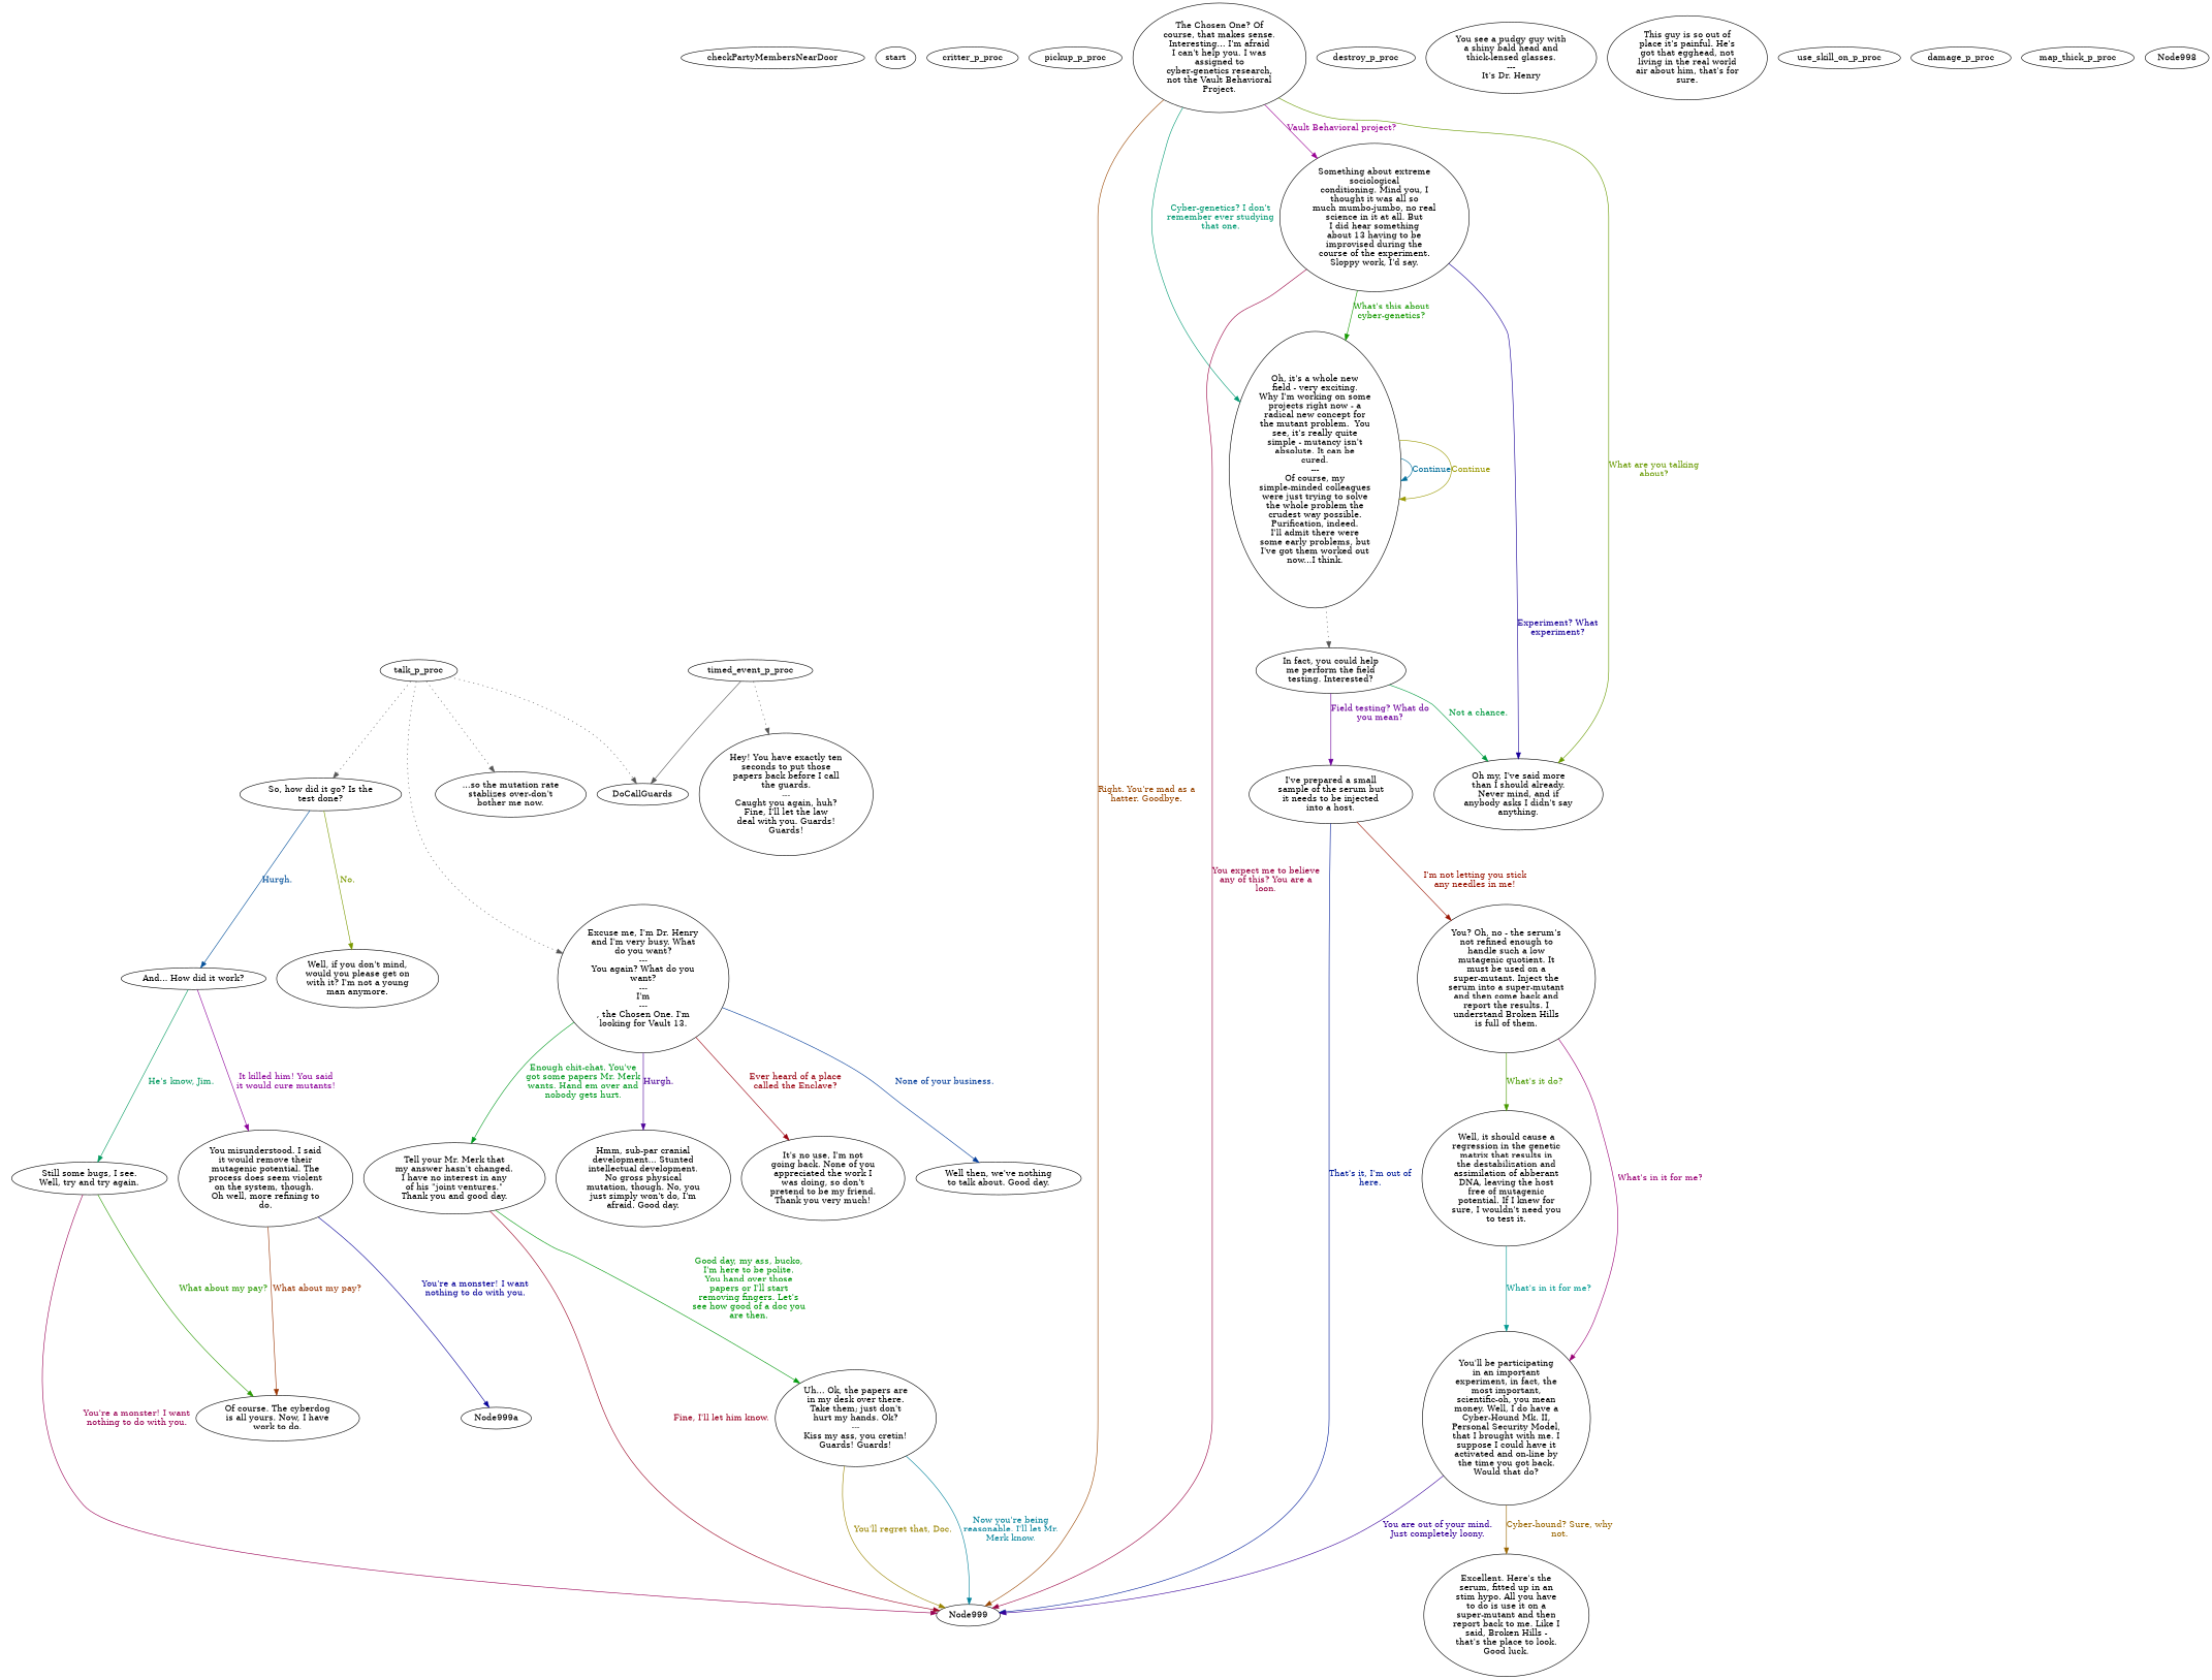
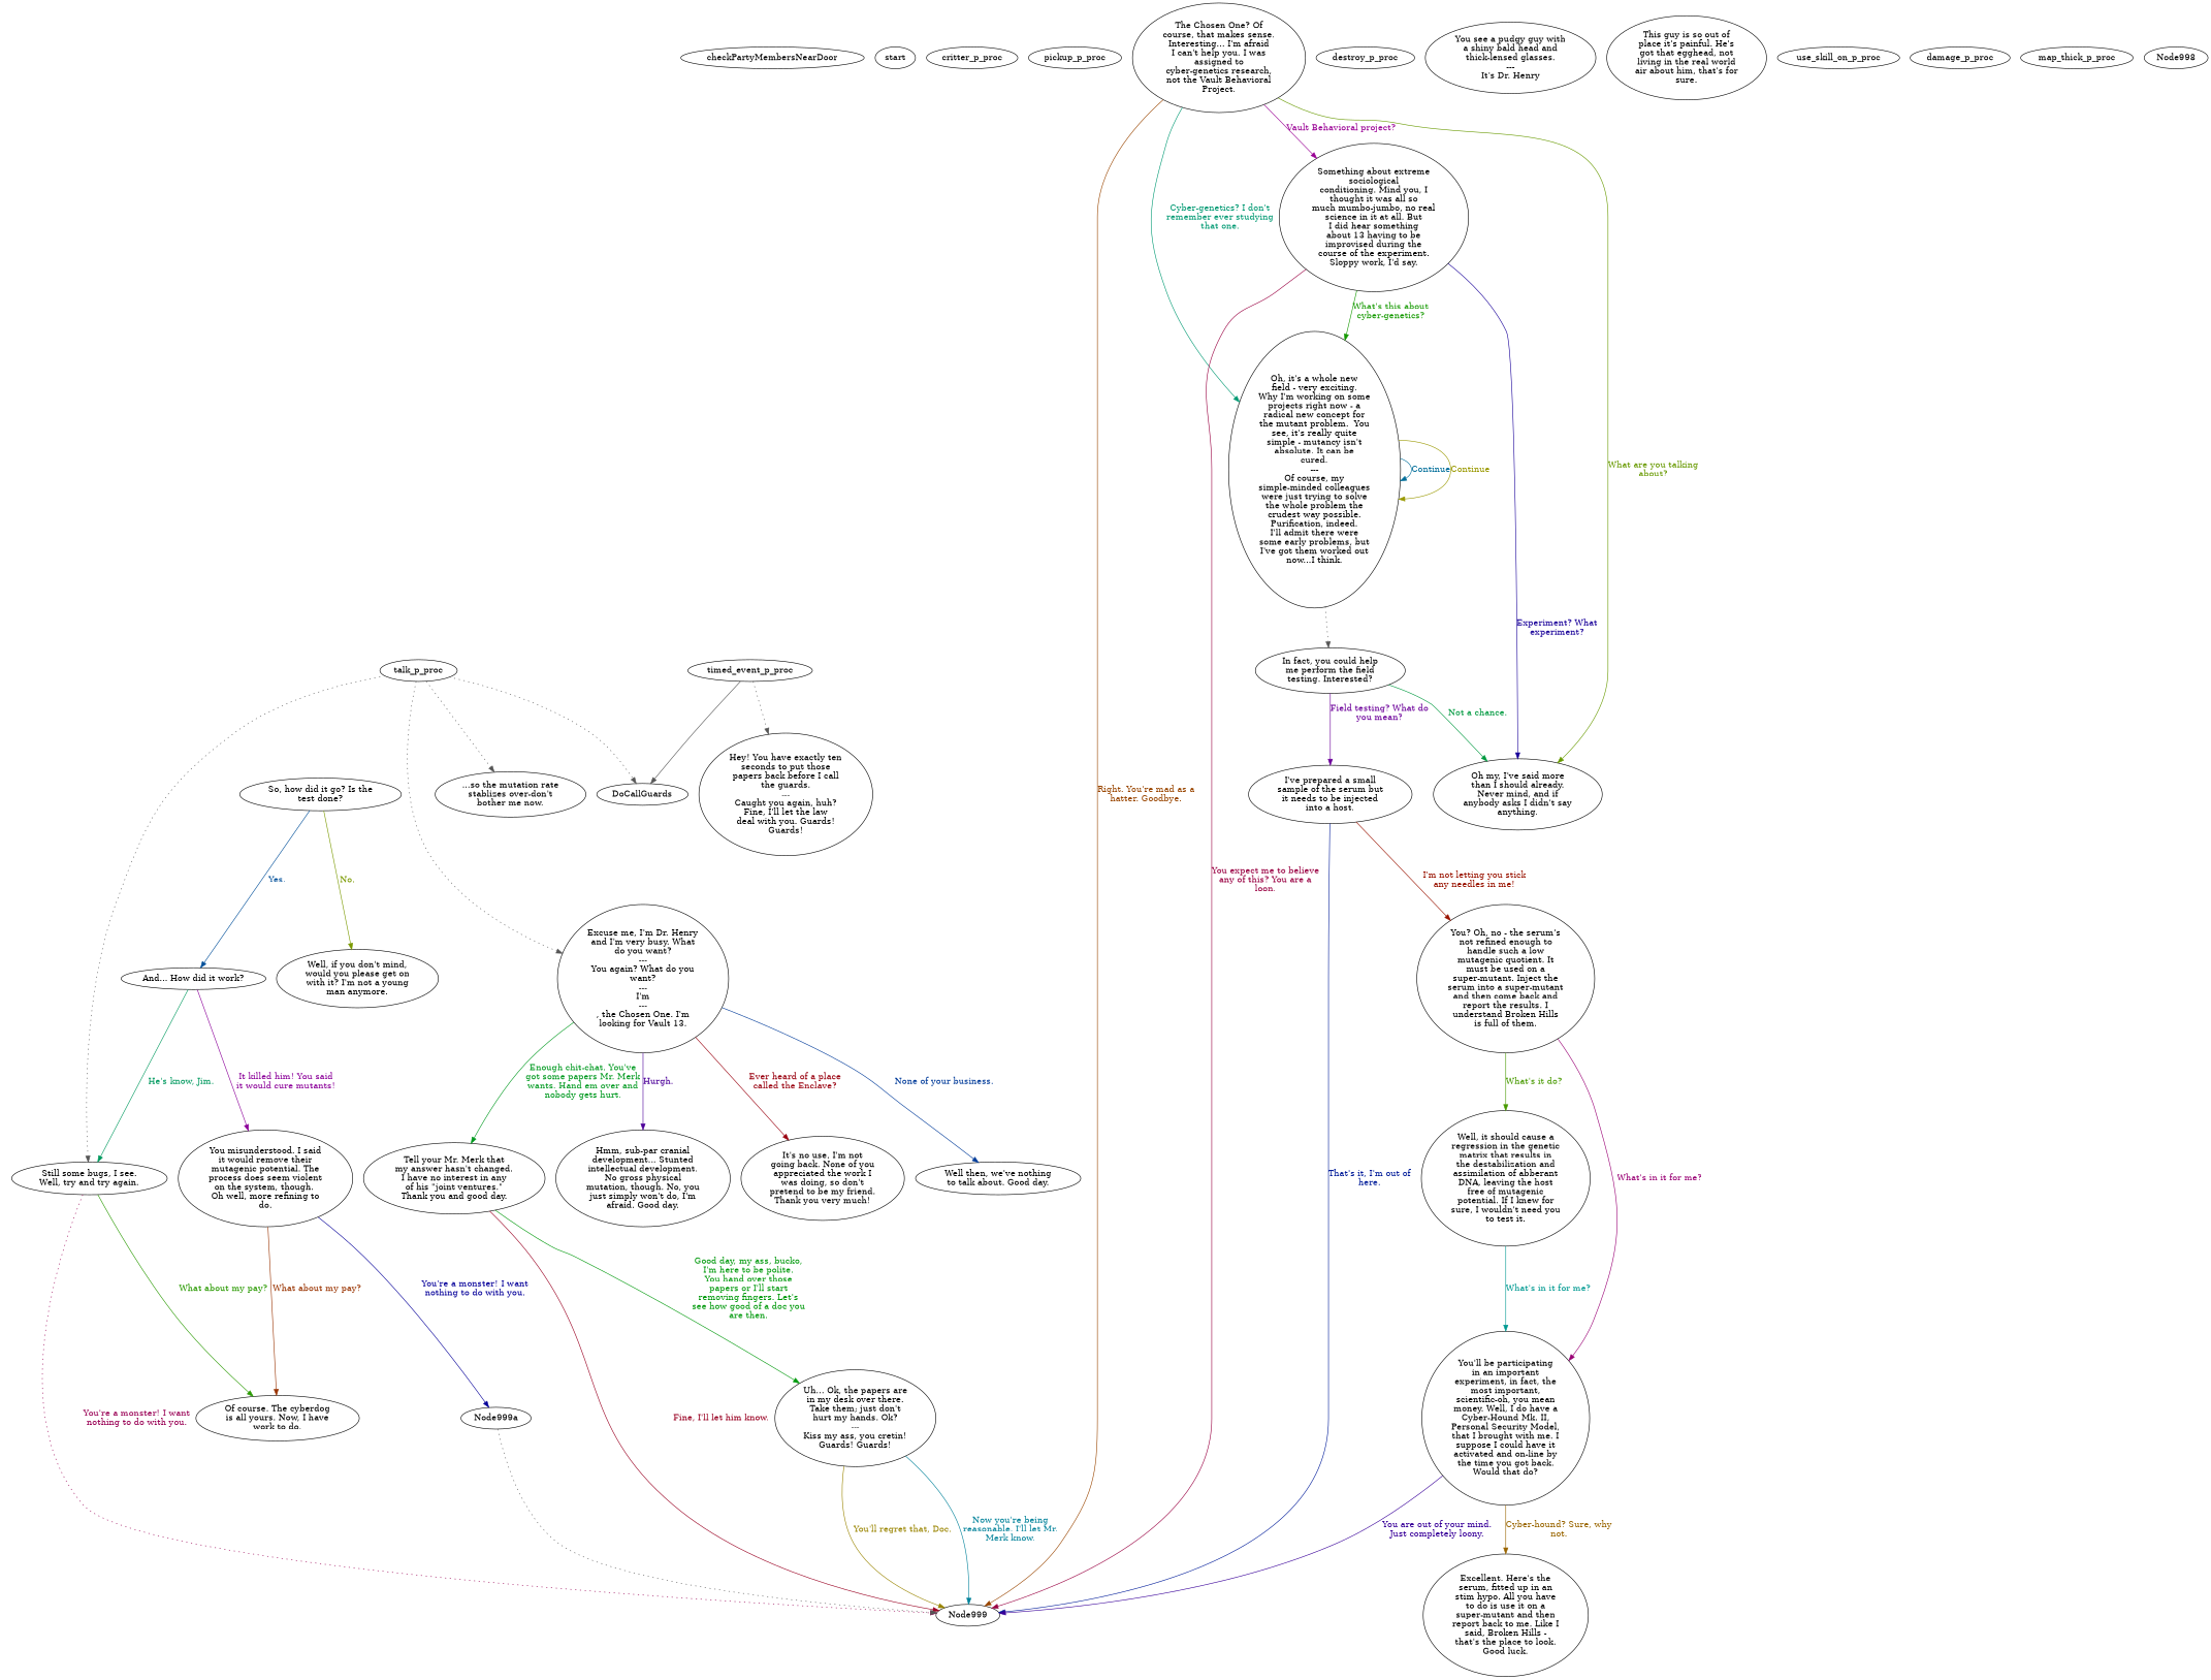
  digraph {
    node [color="#000000" fillcolor="#FFFFFF" style=filled]
    edge [color="#555555"]
    checkPartyMembersNearDoor
    start
    critter_p_proc
    pickup_p_proc
    n5 [label="So, how did it go? Is the\ntest done?"]
    talk_p_proc
    n7 [label="Excuse me, I'm Dr. Henry\nand I'm very busy. What\ndo you want?\n---\nYou again? What do you\nwant?\n---\nI'm\n---\n, the Chosen One. I'm\nlooking for Vault 13."]
    n8 [label="...so the mutation rate\nstablizes over-don't\nbother me now."]
    DoCallGuards
    n10 [label="And... How did it work?"]
    n11 [label="Well, if you don't mind,\nwould you please get on\nwith it? I'm not a young\nman anymore."]
    n12 [label="Hmm, sub-par cranial\ndevelopment... Stunted\nintellectual development.\nNo gross physical\nmutation, though. No, you\njust simply won't do, I'm\nafraid. Good day."]
    n13 [label="Tell your Mr. Merk that\nmy answer hasn't changed.\nI have no interest in any\nof his \"joint ventures.\"\nThank you and good day."]
    n14 [label="It's no use, I'm not\ngoing back. None of you\nappreciated the work I\nwas doing, so don't\npretend to be my friend.\nThank you very much!"]
    n15 [label="Well then, we've nothing\nto talk about. Good day."]
    n16 [label="You misunderstood. I said\nit would remove their\nmutagenic potential. The\nprocess does seem violent\non the system, though. \nOh well, more refining to\ndo."]
    n17 [label="Still some bugs, I see.\nWell, try and try again."]
    Node999
    n19 [label="Uh... Ok, the papers are\nin my desk over there.\nTake them; just don't\nhurt my hands. Ok?\n---\nKiss my ass, you cretin!\nGuards! Guards!"]
    destroy_p_proc
    n21 [label="You see a pudgy guy with\na shiny bald head and\nthick-lensed glasses.\n---\nIt's Dr. Henry"]
    n22 [label="This guy is so out of\nplace it's painful. He's\ngot that egghead, not\nliving in the real world\nair about him, that's for\nsure."]
    use_skill_on_p_proc
    damage_p_proc
    n25 [label=map_thick_p_proc]
    Node998
    n27 [label="The Chosen One? Of\ncourse, that makes sense.\nInteresting... I'm afraid\nI can't help you. I was\nassigned to\ncyber-genetics research,\nnot the Vault Behavioral\nProject."]
    n28 [label="Oh my, I've said more\nthan I should already.\nNever mind, and if\nanybody asks I didn't say\nanything."]
    n29 [label="Something about extreme\nsociological\nconditioning. Mind you, I\nthought it was all so\nmuch mumbo-jumbo, no real\nscience in it at all. But\nI did hear something\nabout 13 having to be\nimprovised during the\ncourse of the experiment.\nSloppy work, I'd say."]
    n30 [label="Oh, it's a whole new\nfield - very exciting.\nWhy I'm working on some\nprojects right now - a\nradical new concept for\nthe mutant problem.  You\nsee, it's really quite\nsimple - mutancy isn't\nabsolute. It can be\ncured.\n---\nOf course, my\nsimple-minded colleagues\nwere just trying to solve\nthe whole problem the\ncrudest way possible.\nPurification, indeed.\nI'll admit there were\nsome early problems, but\nI've got them worked out\nnow...I think."]
    n31 [label="In fact, you could help\nme perform the field\ntesting. Interested?"]
    n32 [label="I've prepared a small\nsample of the serum but\nit needs to be injected\ninto a host."]
    n33 [label="You? Oh, no - the serum's\nnot refined enough to\nhandle such a low\nmutagenic quotient. It\nmust be used on a\nsuper-mutant. Inject the\nserum into a super-mutant\nand then come back and\nreport the results. I\nunderstand Broken Hills\nis full of them."]
    n34 [label="Well, it should cause a\nregression in the genetic\nmatrix that results in\nthe destabilization and\nassimilation of abberant\nDNA, leaving the host\nfree of mutagenic\npotential. If I knew for\nsure, I wouldn't need you\nto test it."]
    n35 [label="You'll be participating\nin an important\nexperiment, in fact, the\nmost important,\nscientific-oh, you mean\nmoney. Well, I do have a\nCyber-Hound Mk. II,\nPersonal Security Model,\nthat I brought with me. I\nsuppose I could have it\nactivated and on-line by\nthe time you got back.\nWould that do?"]
    n36 [label="Excellent. Here's the\nserum, fitted up in an\nstim hypo. All you have\nto do is use it on a\nsuper-mutant and then\nreport back to me. Like I\nsaid, Broken Hills -\nthat's the place to look.\nGood luck."]
    n37 [label="Of course. The cyberdog\nis all yours. Now, I have\nwork to do."]
    Node999a
    n39 [label="Hey! You have exactly ten\nseconds to put those\npapers back before I call\nthe guards.\n---\nCaught you again, huh?\nFine, I'll let the law\ndeal with you. Guards!\nGuards!"]
    timed_event_p_proc
-   n5 -> n10 [color="#004E99" fontcolor="#004E99" label="Hurgh."]
+   n5 -> n10 [color="#004E99" fontcolor="#004E99" label="Yes."]
    n5 -> n11 [color="#7A9900" fontcolor="#7A9900" label="No."]
-   talk_p_proc -> n5 [style=dotted]
+   talk_p_proc -> n17 [style=dotted]
    talk_p_proc -> n7 [style=dotted]
    talk_p_proc -> n8 [style=dotted]
    talk_p_proc -> DoCallGuards [style=dotted]
    n7 -> n12 [color="#4C0099" fontcolor="#4C0099" label="Hurgh."]
    n7 -> n13 [color="#00991F" fontcolor="#00991F" label="Enough chit-chat. You've\ngot some papers Mr. Merk\nwants. Hand em over and\nnobody gets hurt."]
    n7 -> n14 [color="#99000E" fontcolor="#99000E" label="Ever heard of a place\ncalled the Enclave?"]
    n7 -> n15 [color="#003A99" fontcolor="#003A99" label="None of your business."]
    n10 -> n16 [color="#8B0099" fontcolor="#8B0099" label="It killed him! You said\nit would cure mutants!"]
    n10 -> n17 [color="#00995E" fontcolor="#00995E" label="He's know, Jim."]
    n13 -> Node999 [color="#990021" fontcolor="#990021" label="Fine, I'll let him know."]
    n13 -> n19 [color="#00990B" fontcolor="#00990B" label="Good day, my ass, bucko,\nI'm here to be polite.\nYou hand over those\npapers or I'll start\nremoving fingers. Let's\nsee how good of a doc you\nare then."]
    n16 -> n37 [color="#993200" fontcolor="#993200" label="What about my pay?"]
    n16 -> Node999a [color="#050099" fontcolor="#050099" label="You're a monster! I want\nnothing to do with you."]
-   n17 -> Node999 [color="#990054" fontcolor="#990054" label="You're a monster! I want\nnothing to do with you."]
+   n17 -> Node999 [color="#990054" fontcolor="#990054" label="You're a monster! I want\nnothing to do with you." style=dotted]
    n17 -> n37 [color="#289900" fontcolor="#289900" label="What about my pay?"]
    n19 -> Node999 [color="#008199" fontcolor="#008199" label="Now you're being\nreasonable. I'll let Mr.\nMerk know."]
    n19 -> Node999 [color="#998400" fontcolor="#998400" label="You'll regret that, Doc."]
    n27 -> Node999 [color="#994500" fontcolor="#994500" label="Right. You're mad as a\nhatter. Goodbye."]
    n27 -> n28 [color="#679900" fontcolor="#679900" label="What are you talking\nabout?"]
    n27 -> n29 [color="#990094" fontcolor="#990094" label="Vault Behavioral project?"]
    n27 -> n30 [color="#009972" fontcolor="#009972" label="Cyber-genetics? I don't\nremember ever studying\nthat one."]
    n29 -> Node999 [color="#990041" fontcolor="#990041" label="You expect me to believe\nany of this? You are a\nloon."]
    n29 -> n28 [color="#180099" fontcolor="#180099" label="Experiment? What\nexperiment?"]
    n29 -> n30 [color="#149900" fontcolor="#149900" label="What's this about\ncyber-genetics?"]
    n30 -> n30 [color="#006D99" fontcolor="#006D99" label=Continue]
    n30 -> n30 [color="#999800" fontcolor="#999800" label=Continue]
    n30 -> n31 [style=dotted]
    n31 -> n28 [color="#00993F" fontcolor="#00993F" label="Not a chance."]
    n31 -> n32 [color="#6B0099" fontcolor="#6B0099" label="Field testing? What do\nyou mean?"]
    n32 -> Node999 [color="#001B99" fontcolor="#001B99" label="That's it, I'm out of\nhere."]
    n32 -> n33 [color="#991200" fontcolor="#991200" label="I'm not letting you stick\nany needles in me!"]
    n33 -> n34 [color="#479900" fontcolor="#479900" label="What's it do?"]
    n33 -> n35 [color="#990074" fontcolor="#990074" label="What's in it for me?"]
    n34 -> n35 [color="#009991" fontcolor="#009991" label="What's in it for me?"]
    n35 -> Node999 [color="#380099" fontcolor="#380099" label="You are out of your mind.\nJust completely loony."]
    n35 -> n36 [color="#996500" fontcolor="#996500" label="Cyber-hound? Sure, why\nnot."]
+   Node999a -> Node999 [style=dotted]
    timed_event_p_proc -> DoCallGuards [style=solid]
    timed_event_p_proc -> n39 [style=dotted]
  }
